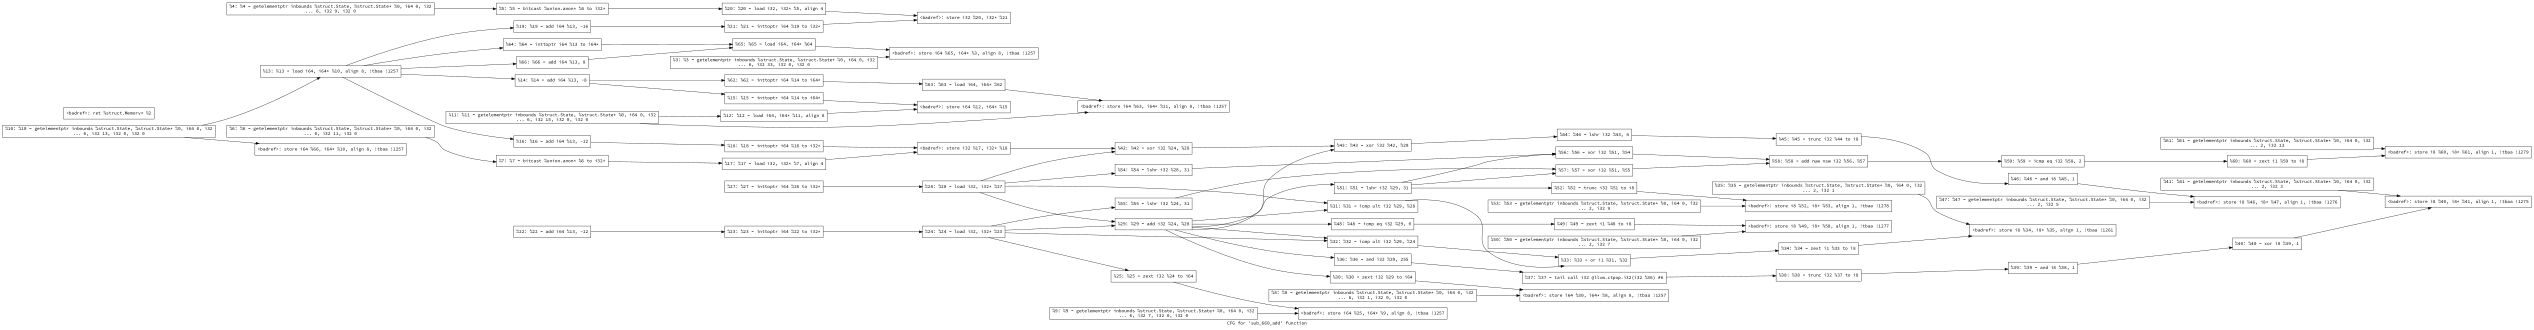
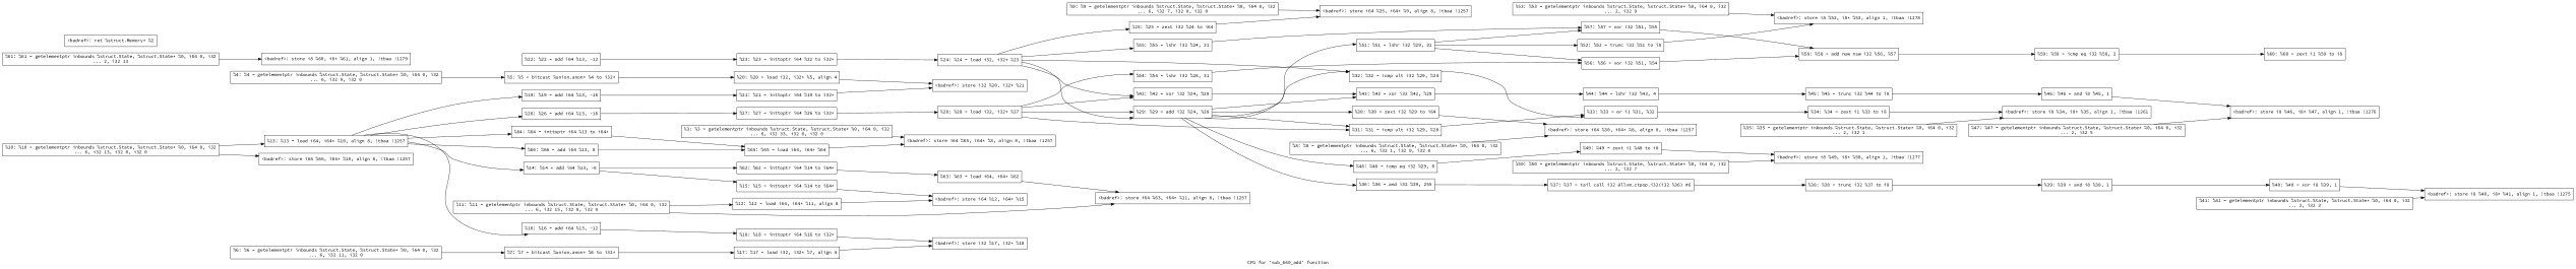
  digraph {
    fontname="Source Code Pro"
    label="CFG for 'sub_660_add' function"
    rankdir=LR
    node [fontname="Source Code Pro" shape=record]
    edge [fontname="Source Code Pro"]
    n1 [label="{%3:  %3 = getelementptr inbounds %struct.State, %struct.State* %0, i64 0, i32\l... 6, i32 33, i32 0, i32 0}"]
    n2 [label="{\<badref\>:  store i64 %65, i64* %3, align 8, !tbaa !1257}"]
    n3 [label="{%4:  %4 = getelementptr inbounds %struct.State, %struct.State* %0, i64 0, i32\l... 6, i32 9, i32 0}"]
    n4 [label="{%5:  %5 = bitcast %union.anon* %4 to i32*}"]
    n5 [label="{%20:  %20 = load i32, i32* %5, align 4}"]
    n6 [label="{\<badref\>:  store i32 %20, i32* %21}"]
    n7 [label="{%6:  %6 = getelementptr inbounds %struct.State, %struct.State* %0, i64 0, i32\l... 6, i32 11, i32 0}"]
    n8 [label="{%7:  %7 = bitcast %union.anon* %6 to i32*}"]
    n9 [label="{%17:  %17 = load i32, i32* %7, align 4}"]
    n10 [label="{\<badref\>:  store i32 %17, i32* %18}"]
    n11 [label="{%8:  %8 = getelementptr inbounds %struct.State, %struct.State* %0, i64 0, i32\l... 6, i32 1, i32 0, i32 0}"]
    n12 [label="{\<badref\>:  store i64 %30, i64* %8, align 8, !tbaa !1257}"]
    n13 [label="{%9:  %9 = getelementptr inbounds %struct.State, %struct.State* %0, i64 0, i32\l... 6, i32 7, i32 0, i32 0}"]
    n14 [label="{\<badref\>:  store i64 %25, i64* %9, align 8, !tbaa !1257}"]
    n15 [label="{%10:  %10 = getelementptr inbounds %struct.State, %struct.State* %0, i64 0, i32\l... 6, i32 13, i32 0, i32 0}"]
    n16 [label="{\<badref\>:  store i64 %66, i64* %10, align 8, !tbaa !1257}"]
    n17 [label="{%13:  %13 = load i64, i64* %10, align 8, !tbaa !1257}"]
    n18 [label="{%66:  %66 = add i64 %13, 8}"]
    n19 [label="{%64:  %64 = inttoptr i64 %13 to i64*}"]
+   n20 [label="{%26:  %26 = add i64 %13, -16}"]
    n21 [label="{%19:  %19 = add i64 %13, -16}"]
    n22 [label="{%16:  %16 = add i64 %13, -12}"]
    n23 [label="{%14:  %14 = add i64 %13, -8}"]
    n24 [label="{%65:  %65 = load i64, i64* %64}"]
    n25 [label="{%27:  %27 = inttoptr i64 %26 to i32*}"]
    n26 [label="{%22:  %22 = add i64 %13, -12}"]
    n27 [label="{%23:  %23 = inttoptr i64 %22 to i32*}"]
    n28 [label="{%21:  %21 = inttoptr i64 %19 to i32*}"]
    n29 [label="{%18:  %18 = inttoptr i64 %16 to i32*}"]
    n30 [label="{%62:  %62 = inttoptr i64 %14 to i64*}"]
    n31 [label="{%15:  %15 = inttoptr i64 %14 to i64*}"]
    n32 [label="{%11:  %11 = getelementptr inbounds %struct.State, %struct.State* %0, i64 0, i32\l... 6, i32 15, i32 0, i32 0}"]
    n33 [label="{\<badref\>:  store i64 %63, i64* %11, align 8, !tbaa !1257}"]
    n34 [label="{%12:  %12 = load i64, i64* %11, align 8}"]
    n35 [label="{\<badref\>:  store i64 %12, i64* %15}"]
    n36 [label="{%28:  %28 = load i32, i32* %27}"]
    n37 [label="{%24:  %24 = load i32, i32* %23}"]
    n38 [label="{%63:  %63 = load i64, i64* %62}"]
    n39 [label="{%55:  %55 = lshr i32 %24, 31}"]
    n40 [label="{%42:  %42 = xor i32 %24, %28}"]
    n41 [label="{%32:  %32 = icmp ult i32 %29, %24}"]
    n42 [label="{%29:  %29 = add i32 %24, %28}"]
    n43 [label="{%25:  %25 = zext i32 %24 to i64}"]
    n44 [label="{%57:  %57 = xor i32 %51, %55}"]
    n45 [label="{%43:  %43 = xor i32 %42, %29}"]
    n46 [label="{%33:  %33 = or i1 %31, %32}"]
    n47 [label="{%31:  %31 = icmp ult i32 %29, %28}"]
    n48 [label="{%51:  %51 = lshr i32 %29, 31}"]
    n49 [label="{%48:  %48 = icmp eq i32 %29, 0}"]
    n50 [label="{%36:  %36 = and i32 %29, 255}"]
    n51 [label="{%30:  %30 = zext i32 %29 to i64}"]
    n52 [label="{%58:  %58 = add nuw nsw i32 %56, %57}"]
    n53 [label="{%44:  %44 = lshr i32 %43, 4}"]
    n54 [label="{%34:  %34 = zext i1 %33 to i8}"]
    n55 [label="{%56:  %56 = xor i32 %51, %54}"]
    n56 [label="{%52:  %52 = trunc i32 %51 to i8}"]
    n57 [label="{%49:  %49 = zext i1 %48 to i8}"]
    n58 [label="{%37:  %37 = tail call i32 @llvm.ctpop.i32(i32 %36) #6}"]
    n59 [label="{%54:  %54 = lshr i32 %28, 31}"]
    n60 [label="{\<badref\>:  store i8 %52, i8* %53, align 1, !tbaa !1278}"]
    n61 [label="{\<badref\>:  store i8 %49, i8* %50, align 1, !tbaa !1277}"]
    n62 [label="{%45:  %45 = trunc i32 %44 to i8}"]
    n63 [label="{%38:  %38 = trunc i32 %37 to i8}"]
    n64 [label="{\<badref\>:  store i8 %34, i8* %35, align 1, !tbaa !1261}"]
    n65 [label="{%35:  %35 = getelementptr inbounds %struct.State, %struct.State* %0, i64 0, i32\l... 2, i32 1}"]
    n66 [label="{%39:  %39 = and i8 %38, 1}"]
    n67 [label="{%40:  %40 = xor i8 %39, 1}"]
    n68 [label="{\<badref\>:  store i8 %40, i8* %41, align 1, !tbaa !1275}"]
    n69 [label="{%41:  %41 = getelementptr inbounds %struct.State, %struct.State* %0, i64 0, i32\l... 2, i32 3}"]
    n70 [label="{%46:  %46 = and i8 %45, 1}"]
    n71 [label="{\<badref\>:  store i8 %46, i8* %47, align 1, !tbaa !1276}"]
    n72 [label="{%47:  %47 = getelementptr inbounds %struct.State, %struct.State* %0, i64 0, i32\l... 2, i32 5}"]
    n73 [label="{%50:  %50 = getelementptr inbounds %struct.State, %struct.State* %0, i64 0, i32\l... 2, i32 7}"]
    n74 [label="{%59:  %59 = icmp eq i32 %58, 2}"]
    n75 [label="{%53:  %53 = getelementptr inbounds %struct.State, %struct.State* %0, i64 0, i32\l... 2, i32 9}"]
    n76 [label="{%60:  %60 = zext i1 %59 to i8}"]
    n77 [label="{\<badref\>:  store i8 %60, i8* %61, align 1, !tbaa !1279}"]
    n78 [label="{%61:  %61 = getelementptr inbounds %struct.State, %struct.State* %0, i64 0, i32\l... 2, i32 13}"]
    n79 [label="{\<badref\>:  ret %struct.Memory* %2}"]
    n1 -> n2
    n3 -> n4
    n4 -> n5
    n5 -> n6
    n7 -> n8
    n8 -> n9
    n9 -> n10
    n11 -> n12
    n13 -> n14
    n15 -> n16
    n15 -> n17
    n17 -> n18
    n17 -> n19
+   n17 -> n20
    n17 -> n21
    n17 -> n22
    n17 -> n23
    n18 -> n24
    n19 -> n24
+   n20 -> n25
    n21 -> n28
    n22 -> n29
    n23 -> n30
    n23 -> n31
    n24 -> n2
    n25 -> n36
    n26 -> n27
    n27 -> n37
    n28 -> n6
    n29 -> n10
    n30 -> n38
    n31 -> n35
    n32 -> n33
    n32 -> n34
    n34 -> n35
    n36 -> n40
    n36 -> n42
    n36 -> n47
    n36 -> n59
    n37 -> n39
-   n10 -> n40
+   n37 -> n40
    n37 -> n41
    n37 -> n42
    n37 -> n43
    n38 -> n33
    n39 -> n44
    n40 -> n45
    n41 -> n46
    n42 -> n41
    n42 -> n45
    n42 -> n47
    n42 -> n48
    n42 -> n49
    n42 -> n50
    n42 -> n51
    n43 -> n14
    n44 -> n52
    n45 -> n53
    n46 -> n54
    n47 -> n46
    n48 -> n44
    n48 -> n55
    n48 -> n56
    n49 -> n57
    n50 -> n58
    n51 -> n12
    n52 -> n74
    n53 -> n62
    n54 -> n64
    n55 -> n52
    n56 -> n60
    n57 -> n61
    n58 -> n63
    n59 -> n55
    n62 -> n70
    n63 -> n66
    n65 -> n64
    n66 -> n67
    n67 -> n68
    n69 -> n68
    n70 -> n71
    n72 -> n71
    n73 -> n61
    n74 -> n76
    n75 -> n60
-   n76 -> n77
    n78 -> n77
  }
